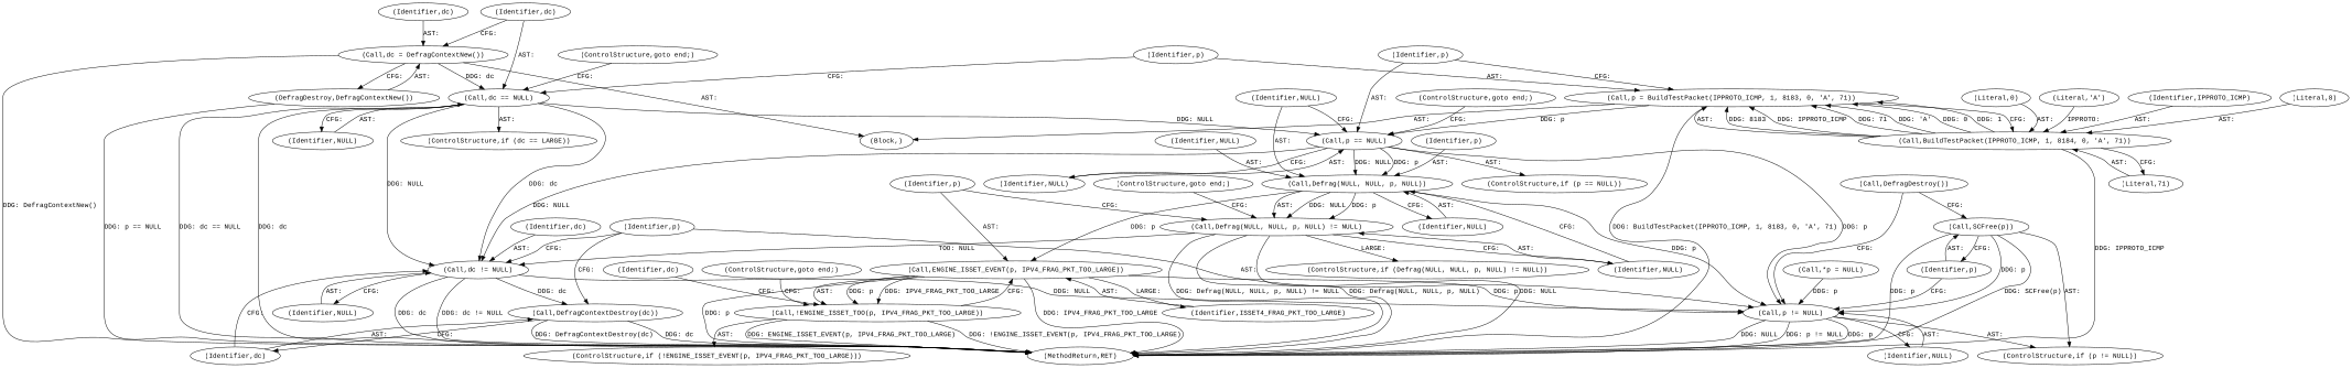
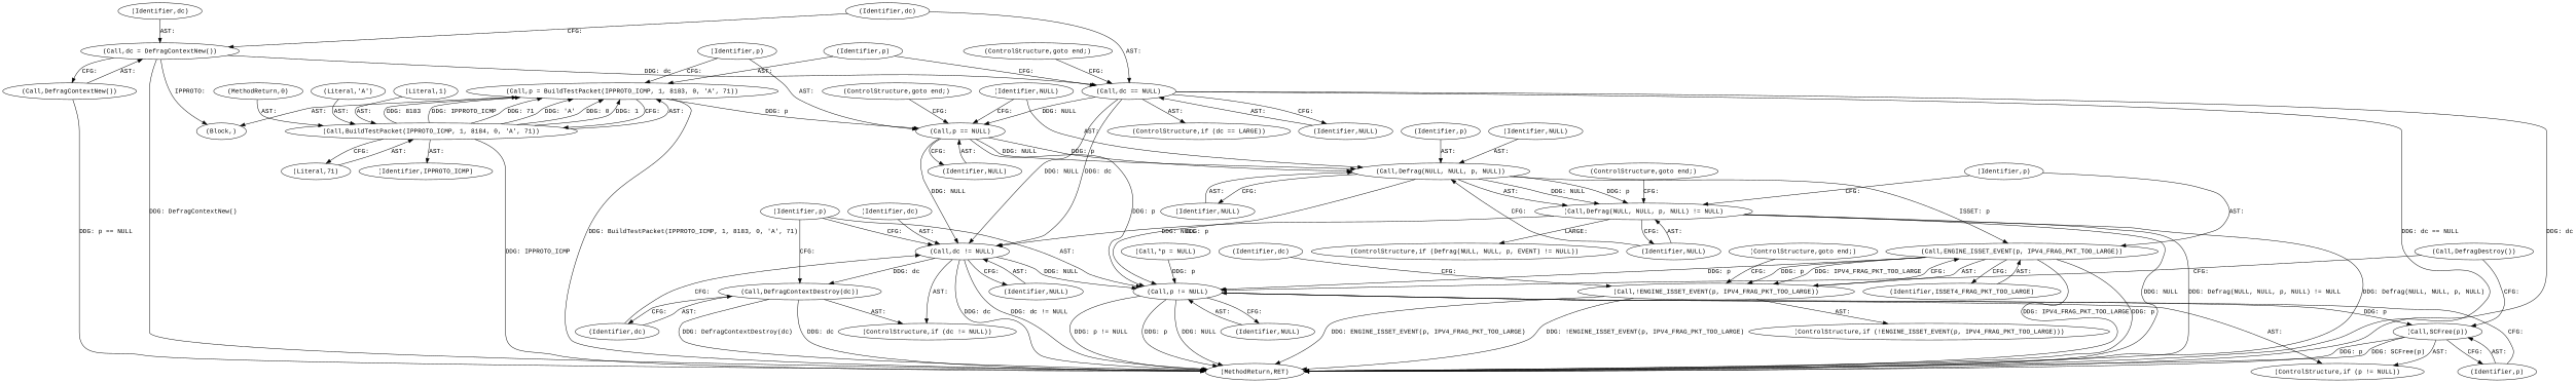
  digraph {
    fontname="Liberation Mono"
    node [fontname="Liberation Mono"]
    edge [fontname="Liberation Mono"]
    n1 [label="(Call,p == NULL)"]
    n2 [label="(Call,Defrag(NULL, NULL, p, NULL))"]
    n3 [label="(Call,dc != NULL)"]
    n4 [label="(Call,p != NULL)"]
    n5 [label="(Identifier,NULL)"]
-   n6 [label="(ControlStructure,if (p == NULL))"]
    n7 [label="(Call,Defrag(NULL, NULL, p, NULL) != NULL)"]
    n8 [label="(Call,ENGINE_ISSET_EVENT(p, IPV4_FRAG_PKT_TOO_LARGE))"]
    n9 [label="(Identifier,NULL)"]
    n10 [label="(MethodReturn,RET)"]
    n11 [label="(Call,DefragContextDestroy(dc))"]
+   n12 [label="(ControlStructure,if (dc != NULL))"]
    n13 [label="(Identifier,NULL)"]
    n14 [label="(Call,SCFree(p))"]
    n15 [label="(ControlStructure,if (p != NULL))"]
    n16 [label="(Identifier,NULL)"]
    n17 [label="(Call,p = BuildTestPacket(IPPROTO_ICMP, 1, 8183, 0, 'A', 71))"]
    n18 [label="(Call,BuildTestPacket(IPPROTO_ICMP, 1, 8184, 0, 'A', 71))"]
    n19 [label="(Block,)"]
    n20 [label="(Literal,71)"]
    n21 [label="(Call,dc == NULL)"]
    n22 [label="(ControlStructure,if (dc == LARGE))"]
    n23 [label="(Identifier,NULL)"]
    n24 [label="(Call,dc = DefragContextNew())"]
-   n25 [label="(DefragDestroy,DefragContextNew())"]
-   n26 [label="(ControlStructure,if (Defrag(NULL, NULL, p, NULL) != NULL))"]
+   n25 [label="(Call,DefragContextNew())"]
+   n26 [label="(ControlStructure,if (Defrag(NULL, NULL, p, EVENT) != NULL))"]
    n27 [label="(Identifier,NULL)"]
-   n28 [label="(Call,!ENGINE_ISSET_TOO(p, IPV4_FRAG_PKT_TOO_LARGE))"]
+   n28 [label="(Call,!ENGINE_ISSET_EVENT(p, IPV4_FRAG_PKT_TOO_LARGE))"]
    n29 [label="(Identifier,ISSET4_FRAG_PKT_TOO_LARGE)"]
    n30 [label="(Identifier,dc)"]
    n31 [label="(Identifier,p)"]
    n32 [label="(ControlStructure,if (!ENGINE_ISSET_EVENT(p, IPV4_FRAG_PKT_TOO_LARGE)))"]
    n33 [label="(Identifier,dc)"]
    n34 [label="(Identifier,dc)"]
    n35 [label="(ControlStructure,goto end;)"]
    n36 [label="(ControlStructure,goto end;)"]
    n37 [label="(Identifier,p)"]
    n38 [label="(Identifier,p)"]
    n39 [label="(Identifier,dc)"]
    n40 [label="(Identifier,p)"]
    n41 [label="(Call,DefragDestroy())"]
-   n42 [label="(Literal,8)"]
+   n42 [label="(Literal,1)"]
    n43 [label="(Identifier,p)"]
-   n44 [label="(Literal,0)"]
+   n44 [label="(MethodReturn,0)"]
    n45 [label="(Identifier,p)"]
    n46 [label="(ControlStructure,goto end;)"]
    n47 [label="(Call,*p = NULL)"]
    n48 [label="(Literal,'A')"]
    n49 [label="(Identifier,NULL)"]
    n50 [label="(ControlStructure,goto end;)"]
    n51 [label="(Identifier,dc)"]
    n52 [label="(Identifier,NULL)"]
    n53 [label="(Identifier,IPPROTO_ICMP)"]
    n1 -> n2 [label="DDG: NULL"]
    n1 -> n2 [label="DDG: p"]
    n1 -> n3 [label="DDG: NULL"]
    n1 -> n4 [label="DDG: p"]
    n1 -> n5 [label="CFG: "]
-   n1 -> n6 [label="AST: "]
    n2 -> n4 [label="DDG: p"]
    n2 -> n7 [label="AST: "]
    n2 -> n7 [label="DDG: NULL"]
    n2 -> n7 [label="DDG: p"]
-   n2 -> n8 [label="DDG: p"]
+   n2 -> n8 [label="ISSET: p"]
    n2 -> n9 [label="CFG: "]
    n3 -> n4 [label="DDG: NULL"]
    n3 -> n10 [label="DDG: dc"]
    n3 -> n10 [label="DDG: dc != NULL"]
    n3 -> n11 [label="DDG: dc"]
+   n3 -> n12 [label="AST: "]
    n3 -> n13 [label="CFG: "]
    n4 -> n10 [label="DDG: p != NULL"]
    n4 -> n10 [label="DDG: p"]
    n4 -> n10 [label="DDG: NULL"]
-   n14 -> n4 [label="DDG: p"]
+   n4 -> n14 [label="DDG: p"]
    n4 -> n15 [label="AST: "]
    n4 -> n16 [label="CFG: "]
    n5 -> n1 [label="AST: "]
-   n7 -> n3 [label="TOO: NULL"]
+   n7 -> n3 [label="DDG: NULL"]
    n7 -> n10 [label="DDG: NULL"]
    n7 -> n10 [label="DDG: Defrag(NULL, NULL, p, NULL) != NULL"]
    n7 -> n10 [label="DDG: Defrag(NULL, NULL, p, NULL)"]
    n7 -> n26 [label="LARGE: "]
    n7 -> n27 [label="CFG: "]
    n8 -> n4 [label="DDG: p"]
    n8 -> n10 [label="DDG: IPV4_FRAG_PKT_TOO_LARGE"]
    n8 -> n10 [label="DDG: p"]
    n8 -> n28 [label="AST: "]
    n8 -> n28 [label="DDG: p"]
    n8 -> n28 [label="DDG: IPV4_FRAG_PKT_TOO_LARGE"]
-   n8 -> n29 [label="LARGE: "]
+   n8 -> n29 [label="CFG: "]
    n9 -> n2 [label="AST: "]
    n11 -> n10 [label="DDG: DefragContextDestroy(dc)"]
    n11 -> n10 [label="DDG: dc"]
+   n11 -> n12 [label="AST: "]
    n11 -> n30 [label="CFG: "]
    n13 -> n3 [label="AST: "]
    n14 -> n10 [label="DDG: p"]
    n14 -> n10 [label="DDG: SCFree(p)"]
    n14 -> n15 [label="AST: "]
    n14 -> n31 [label="CFG: "]
    n16 -> n4 [label="AST: "]
    n17 -> n1 [label="DDG: p"]
    n17 -> n10 [label="DDG: BuildTestPacket(IPPROTO_ICMP, 1, 8183, 0, 'A', 71)"]
    n17 -> n18 [label="CFG: "]
    n17 -> n19 [label="AST: "]
    n18 -> n10 [label="DDG: IPPROTO_ICMP"]
    n18 -> n17 [label="AST: "]
    n18 -> n17 [label="DDG: 8183"]
    n18 -> n17 [label="DDG: IPPROTO_ICMP"]
    n18 -> n17 [label="DDG: 71"]
    n18 -> n17 [label="DDG: 'A'"]
    n18 -> n17 [label="DDG: 0"]
    n18 -> n17 [label="DDG: 1"]
    n18 -> n20 [label="CFG: "]
    n20 -> n18 [label="AST: "]
    n21 -> n1 [label="DDG: NULL"]
    n21 -> n3 [label="DDG: dc"]
    n21 -> n3 [label="DDG: NULL"]
    n21 -> n10 [label="DDG: dc == NULL"]
    n21 -> n10 [label="DDG: dc"]
    n21 -> n22 [label="AST: "]
    n21 -> n23 [label="CFG: "]
    n23 -> n21 [label="AST: "]
    n24 -> n10 [label="DDG: DefragContextNew()"]
-   n24 -> n19 [label="AST: "]
+   n24 -> n19 [label="IPPROTO: "]
    n24 -> n21 [label="DDG: dc"]
    n24 -> n25 [label="CFG: "]
    n25 -> n10 [label="DDG: p == NULL"]
    n25 -> n24 [label="AST: "]
    n27 -> n2 [label="CFG: "]
    n27 -> n7 [label="AST: "]
    n28 -> n8 [label="CFG: "]
    n28 -> n10 [label="DDG: !ENGINE_ISSET_EVENT(p, IPV4_FRAG_PKT_TOO_LARGE)"]
    n28 -> n10 [label="DDG: ENGINE_ISSET_EVENT(p, IPV4_FRAG_PKT_TOO_LARGE)"]
    n28 -> n32 [label="AST: "]
    n29 -> n8 [label="AST: "]
    n30 -> n3 [label="CFG: "]
    n30 -> n11 [label="AST: "]
    n31 -> n4 [label="CFG: "]
    n31 -> n14 [label="AST: "]
    n33 -> n24 [label="AST: "]
    n34 -> n21 [label="AST: "]
    n34 -> n24 [label="CFG: "]
    n35 -> n7 [label="CFG: "]
    n36 -> n21 [label="CFG: "]
    n37 -> n2 [label="AST: "]
    n38 -> n7 [label="CFG: "]
    n38 -> n8 [label="AST: "]
    n39 -> n28 [label="CFG: "]
    n40 -> n3 [label="CFG: "]
    n40 -> n4 [label="AST: "]
    n40 -> n11 [label="CFG: "]
    n41 -> n4 [label="CFG: "]
    n41 -> n14 [label="CFG: "]
    n42 -> n18 [label="AST: "]
    n43 -> n17 [label="AST: "]
    n43 -> n21 [label="CFG: "]
    n44 -> n18 [label="AST: "]
    n45 -> n1 [label="AST: "]
    n45 -> n17 [label="CFG: "]
    n46 -> n28 [label="CFG: "]
    n47 -> n4 [label="DDG: p"]
-   n48 -> n18 [label="IPPROTO: "]
+   n48 -> n18 [label="AST: "]
    n49 -> n2 [label="AST: "]
    n50 -> n1 [label="CFG: "]
    n51 -> n3 [label="AST: "]
    n52 -> n1 [label="CFG: "]
    n52 -> n2 [label="AST: "]
-   n53 -> n18 [label="AST: "]
+   n18 -> n53 [label="AST: "]
  }
